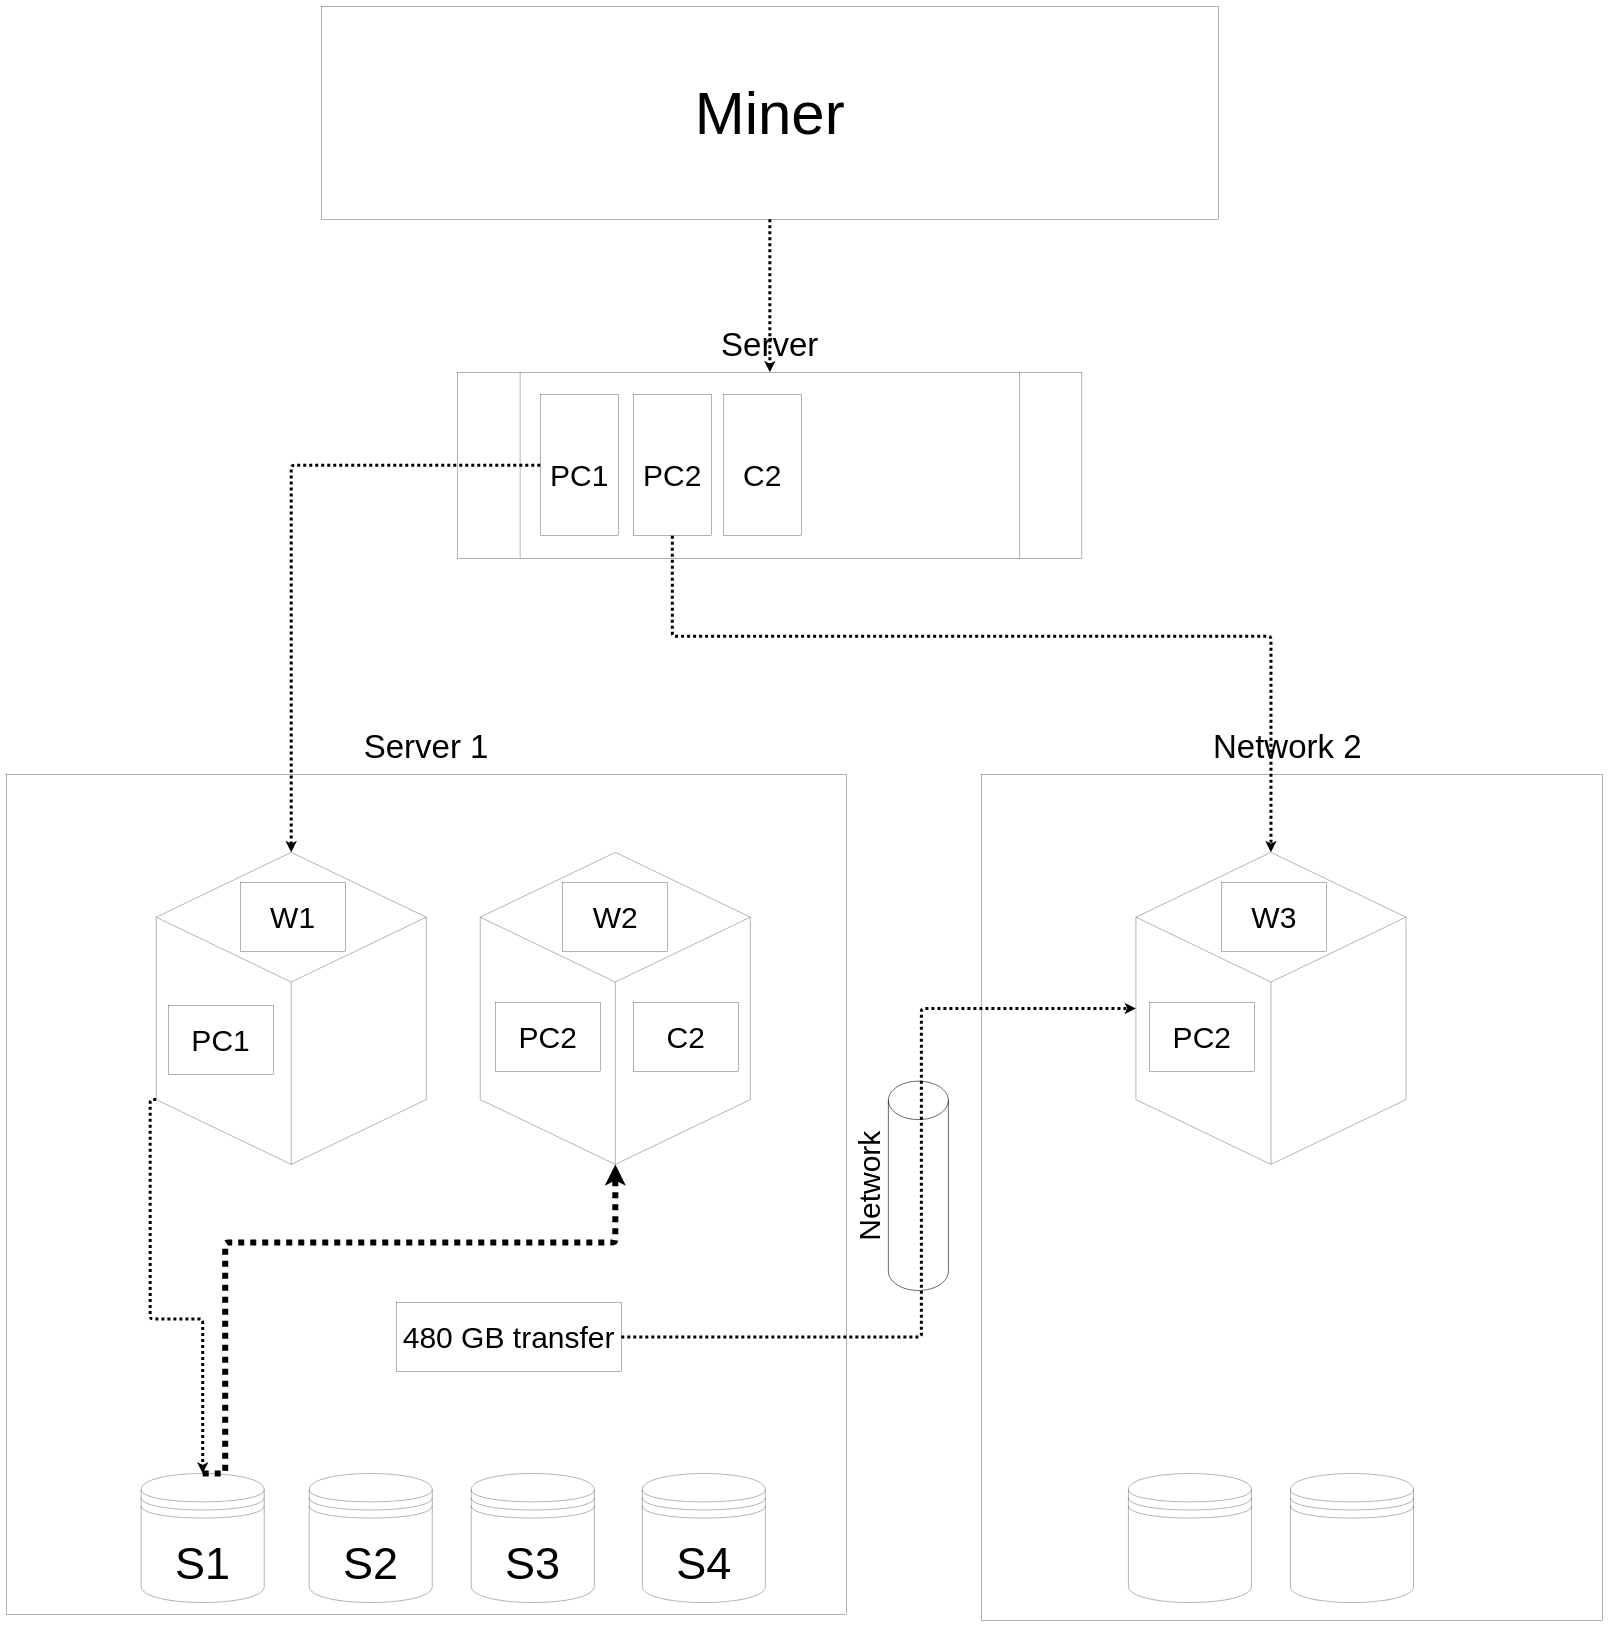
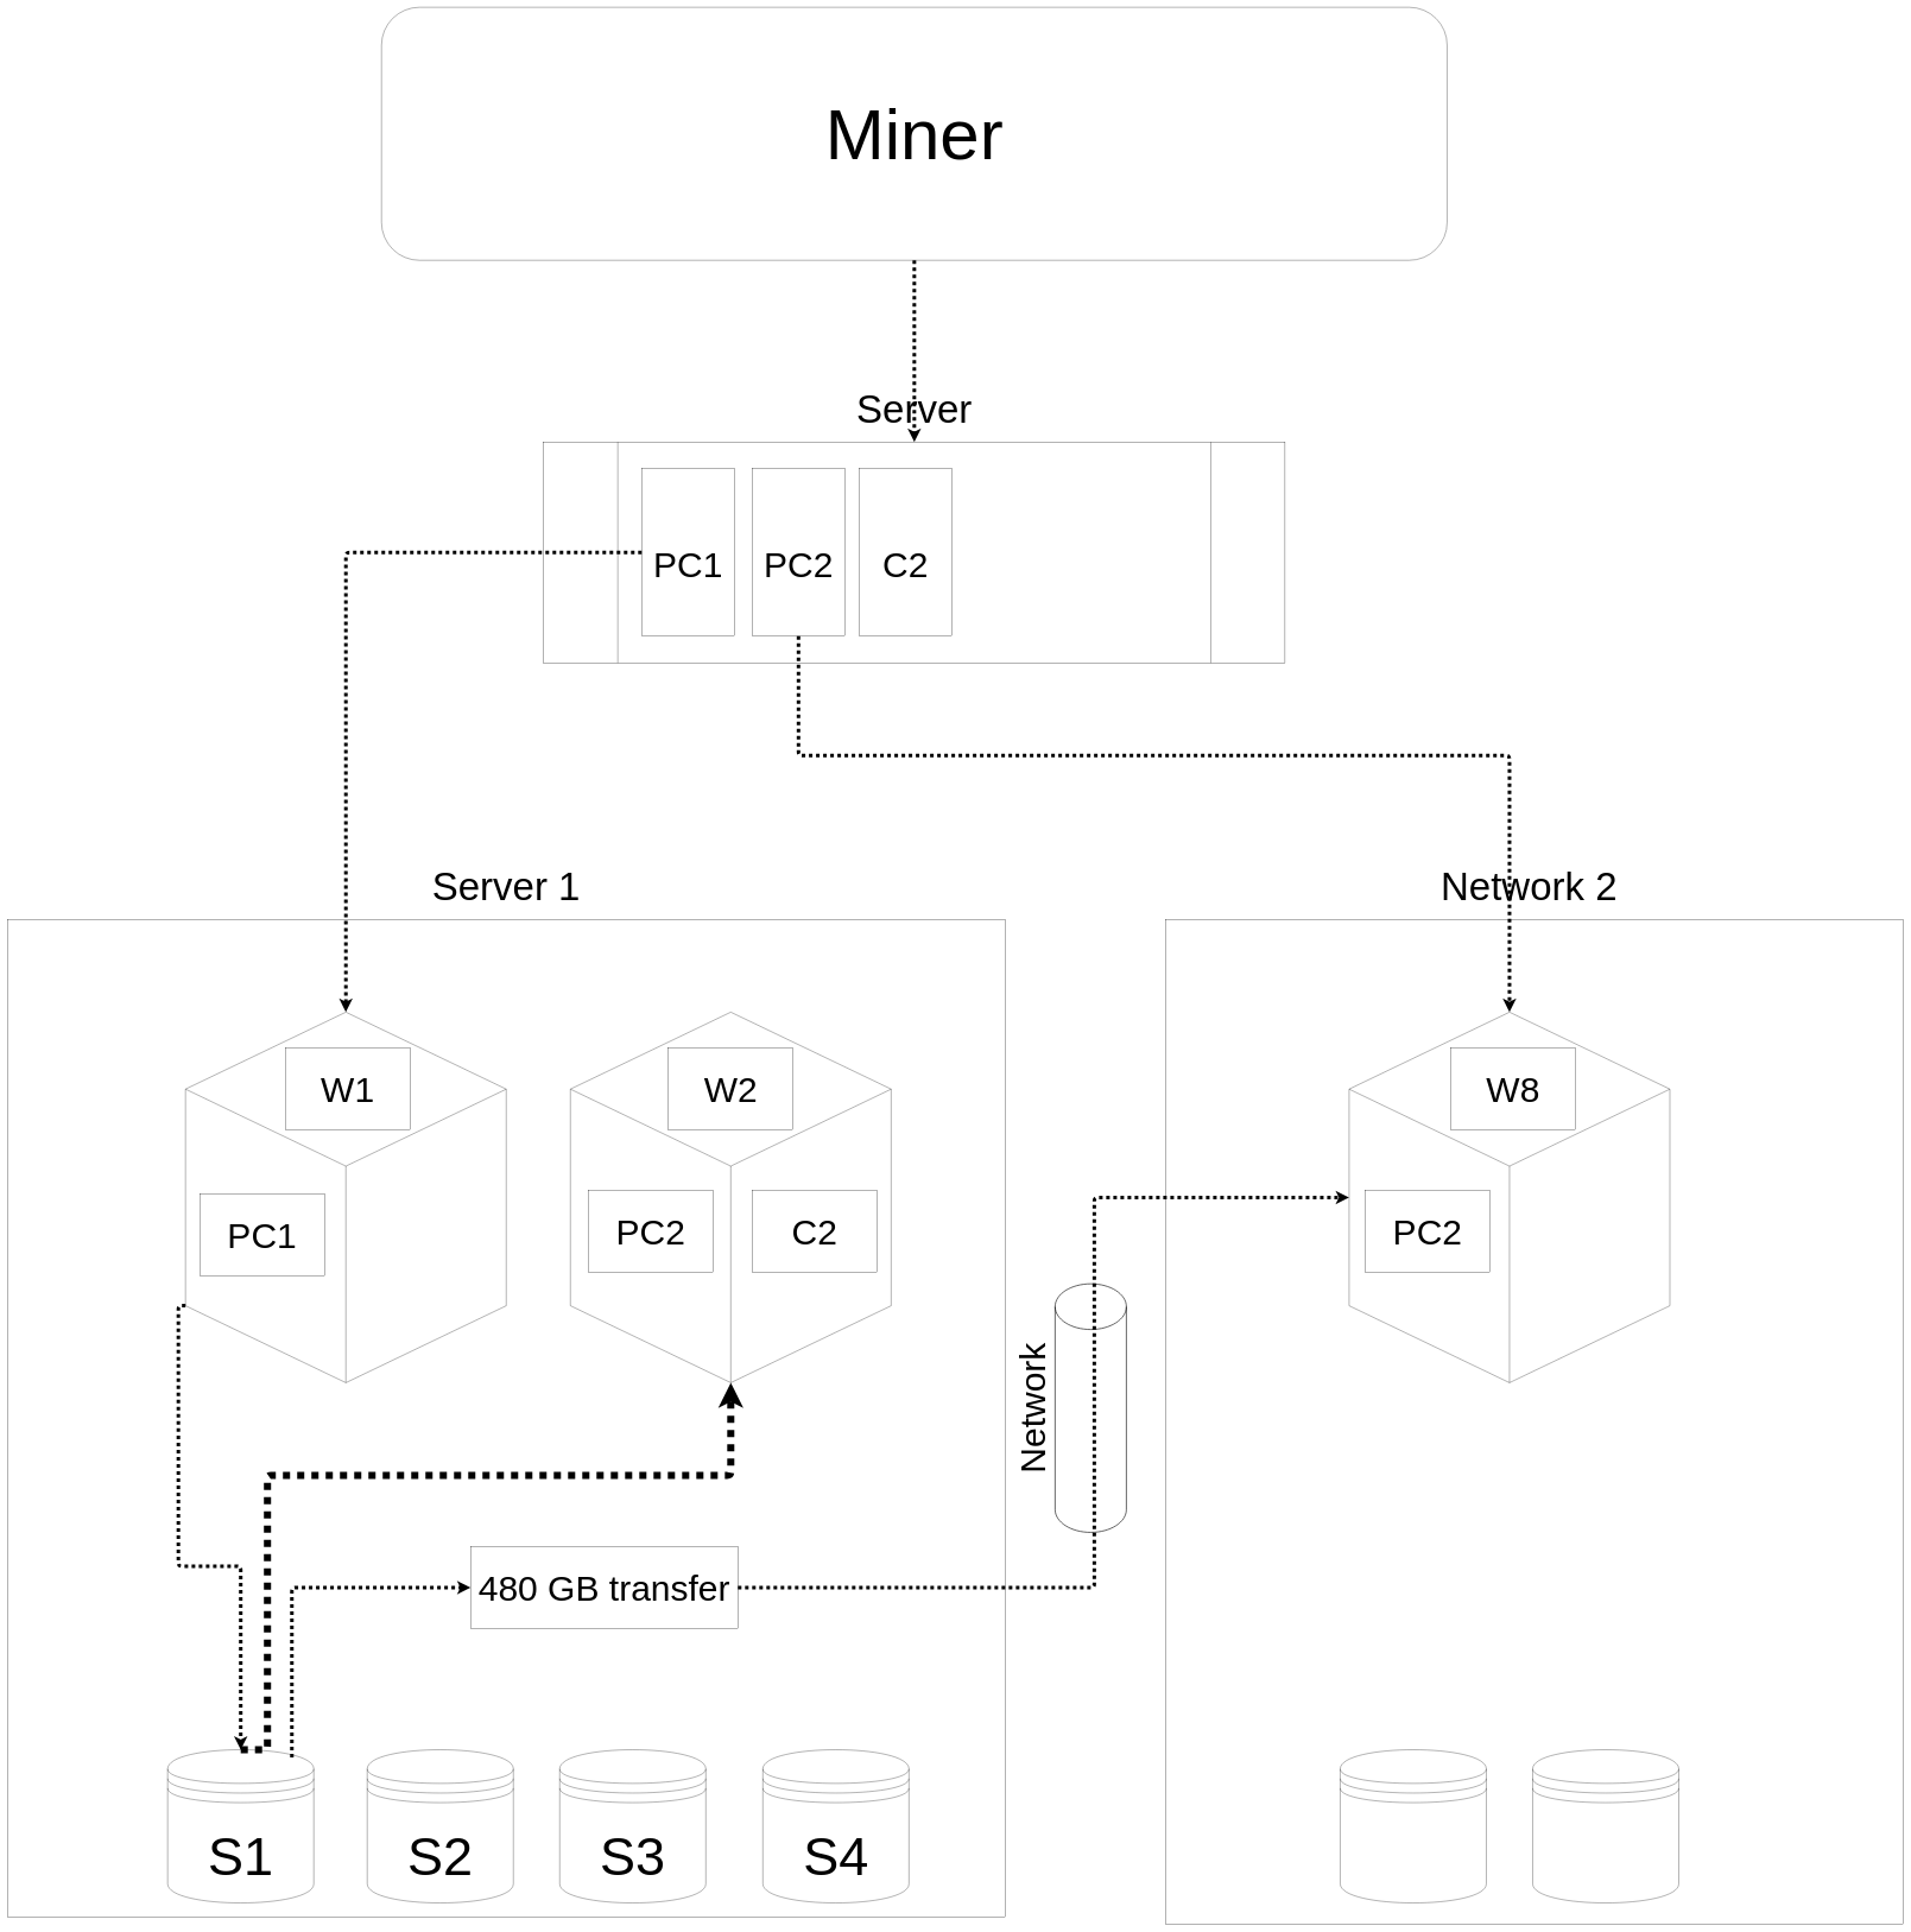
  <mxCell id="0" />
  <mxCell id="1" parent="0" />
  <mxCell id="2" style="edgeStyle=orthogonalEdgeStyle;rounded=1;orthogonalLoop=1;jettySize=auto;html=1;entryX=0.5;entryY=0;entryDx=0;entryDy=0;fontSize=200;strokeWidth=10;dashed=1;dashPattern=1 1;" parent="1" source="3" target="5" edge="1"><mxGeometry relative="1" as="geometry" /></mxCell>
- <mxCell id="3" value="Miner" style="whiteSpace=wrap;html=1;fontSize=200;gradientColor=none;align=center;fillColor=none;rounded=0;" parent="1" vertex="1"><mxGeometry x="1070" y="20" width="2990" height="710" as="geometry" /></mxCell>
+ <mxCell id="3" value="Miner" style="rounded=1;whiteSpace=wrap;html=1;fontSize=200;gradientColor=none;align=center;fillColor=none;" parent="1" vertex="1"><mxGeometry x="1070" y="20" width="2990" height="710" as="geometry" /></mxCell>
  <mxCell id="4" value="&lt;font style=&quot;font-size: 110px&quot;&gt;Server 1&lt;/font&gt;" style="whiteSpace=wrap;html=1;aspect=fixed;fontSize=200;fillColor=none;gradientColor=none;align=center;labelPosition=center;verticalLabelPosition=top;verticalAlign=bottom;" parent="1" vertex="1"><mxGeometry x="20" y="2580" width="2800" height="2800" as="geometry" /></mxCell>
  <mxCell id="5" value="&lt;font style=&quot;font-size: 110px&quot;&gt;Server&lt;/font&gt;" style="shape=process;whiteSpace=wrap;html=1;backgroundOutline=1;fontSize=200;fillColor=none;gradientColor=none;align=center;labelPosition=center;verticalLabelPosition=top;verticalAlign=bottom;" parent="1" vertex="1"><mxGeometry x="1525" y="1240" width="2080" height="620" as="geometry" /></mxCell>
  <mxCell id="6" style="edgeStyle=orthogonalEdgeStyle;rounded=1;orthogonalLoop=1;jettySize=auto;html=1;dashed=1;dashPattern=1 1;fontSize=200;strokeWidth=10;" parent="1" source="7" target="13" edge="1"><mxGeometry relative="1" as="geometry" /></mxCell>
  <mxCell id="7" value="&lt;font style=&quot;font-size: 100px&quot;&gt;PC1&lt;/font&gt;" style="rounded=0;whiteSpace=wrap;html=1;fontSize=200;fillColor=none;gradientColor=none;align=center;" parent="1" vertex="1"><mxGeometry x="1800" y="1315" width="260" height="470" as="geometry" /></mxCell>
  <mxCell id="8" style="edgeStyle=orthogonalEdgeStyle;rounded=1;orthogonalLoop=1;jettySize=auto;html=1;entryX=0.5;entryY=0;entryDx=0;entryDy=0;entryPerimeter=0;dashed=1;dashPattern=1 1;fontSize=100;strokeWidth=10;" parent="1" source="9" target="15" edge="1"><mxGeometry relative="1" as="geometry"><Array as="points"><mxPoint x="2240" y="2120" /><mxPoint x="4235" y="2120" /></Array></mxGeometry></mxCell>
  <mxCell id="9" value="&lt;font style=&quot;font-size: 100px&quot;&gt;PC2&lt;/font&gt;" style="rounded=0;whiteSpace=wrap;html=1;fontSize=200;fillColor=none;gradientColor=none;align=center;" parent="1" vertex="1"><mxGeometry x="2110" y="1315" width="260" height="470" as="geometry" /></mxCell>
  <mxCell id="10" value="&lt;font style=&quot;font-size: 100px&quot;&gt;C2&lt;/font&gt;" style="rounded=0;whiteSpace=wrap;html=1;fontSize=200;fillColor=none;gradientColor=none;align=center;" parent="1" vertex="1"><mxGeometry x="2410" y="1315" width="260" height="470" as="geometry" /></mxCell>
  <mxCell id="11" value="&lt;font style=&quot;font-size: 110px&quot;&gt;Network 2&amp;nbsp;&lt;/font&gt;" style="rounded=0;whiteSpace=wrap;html=1;fontSize=200;fillColor=none;gradientColor=none;align=center;labelPosition=center;verticalLabelPosition=top;verticalAlign=bottom;" parent="1" vertex="1"><mxGeometry x="3270" y="2580" width="2070" height="2820" as="geometry" /></mxCell>
  <mxCell id="12" style="edgeStyle=orthogonalEdgeStyle;rounded=1;orthogonalLoop=1;jettySize=auto;html=1;exitX=0;exitY=0;exitDx=0;exitDy=823.929;exitPerimeter=0;dashed=1;dashPattern=1 1;fontSize=100;strokeWidth=10;" parent="1" source="13" target="19" edge="1"><mxGeometry relative="1" as="geometry" /></mxCell>
  <mxCell id="13" value="" style="html=1;whiteSpace=wrap;shape=isoCube2;backgroundOutline=1;isoAngle=15;fontSize=200;fillColor=none;gradientColor=none;align=left;" parent="1" vertex="1"><mxGeometry x="520" y="2840" width="900" height="1040" as="geometry" /></mxCell>
  <mxCell id="14" value="" style="html=1;whiteSpace=wrap;shape=isoCube2;backgroundOutline=1;isoAngle=15;fontSize=200;fillColor=none;gradientColor=none;align=left;" parent="1" vertex="1"><mxGeometry x="1600" y="2840" width="900" height="1040" as="geometry" /></mxCell>
  <mxCell id="15" value="" style="html=1;whiteSpace=wrap;shape=isoCube2;backgroundOutline=1;isoAngle=15;fontSize=200;fillColor=none;gradientColor=none;align=left;" parent="1" vertex="1"><mxGeometry x="3785" y="2840" width="900" height="1040" as="geometry" /></mxCell>
  <mxCell id="16" style="edgeStyle=orthogonalEdgeStyle;rounded=1;orthogonalLoop=1;jettySize=auto;html=1;entryX=0;entryY=0.5;entryDx=0;entryDy=0;entryPerimeter=0;dashed=1;dashPattern=1 1;fontSize=100;strokeWidth=10;startArrow=none;" parent="1" source="32" target="15" edge="1"><mxGeometry relative="1" as="geometry"><Array as="points"><mxPoint x="3070" y="4455" /><mxPoint x="3070" y="3360" /></Array></mxGeometry></mxCell>
+ <mxCell id="17" style="edgeStyle=orthogonalEdgeStyle;rounded=1;orthogonalLoop=1;jettySize=auto;html=1;exitX=0.85;exitY=0.05;exitDx=0;exitDy=0;exitPerimeter=0;entryX=0;entryY=0.5;entryDx=0;entryDy=0;dashed=1;dashPattern=1 1;fontSize=100;strokeWidth=10;" parent="1" source="19" target="32" edge="1"><mxGeometry relative="1" as="geometry"><Array as="points"><mxPoint x="819" y="4455" /></Array></mxGeometry></mxCell>
  <mxCell id="18" style="edgeStyle=orthogonalEdgeStyle;rounded=1;orthogonalLoop=1;jettySize=auto;html=1;exitX=0.5;exitY=0;exitDx=0;exitDy=0;dashed=1;dashPattern=1 1;fontSize=100;strokeWidth=20;fillColor=#f8cecc;gradientColor=#ea6b66;" parent="1" source="19" target="14" edge="1"><mxGeometry relative="1" as="geometry"><Array as="points"><mxPoint x="750" y="4910" /><mxPoint x="750" y="4140" /><mxPoint x="2050" y="4140" /></Array></mxGeometry></mxCell>
  <mxCell id="19" value="&lt;font style=&quot;font-size: 150px&quot;&gt;S1&lt;/font&gt;" style="shape=datastore;whiteSpace=wrap;html=1;fontSize=200;fillColor=none;gradientColor=none;align=center;" parent="1" vertex="1"><mxGeometry x="470" y="4910" width="410" height="430" as="geometry" /></mxCell>
  <mxCell id="20" value="&lt;font style=&quot;font-size: 150px&quot;&gt;S2&lt;/font&gt;" style="shape=datastore;whiteSpace=wrap;html=1;fontSize=200;fillColor=none;gradientColor=none;align=center;" parent="1" vertex="1"><mxGeometry x="1030" y="4910" width="410" height="430" as="geometry" /></mxCell>
  <mxCell id="21" value="&lt;font style=&quot;font-size: 150px&quot;&gt;S3&lt;/font&gt;" style="shape=datastore;whiteSpace=wrap;html=1;fontSize=200;fillColor=none;gradientColor=none;align=center;" parent="1" vertex="1"><mxGeometry x="1570" y="4910" width="410" height="430" as="geometry" /></mxCell>
  <mxCell id="22" value="&lt;font style=&quot;font-size: 150px&quot;&gt;S4&lt;/font&gt;" style="shape=datastore;whiteSpace=wrap;html=1;fontSize=200;fillColor=none;gradientColor=none;align=center;" parent="1" vertex="1"><mxGeometry x="2140" y="4910" width="410" height="430" as="geometry" /></mxCell>
  <mxCell id="23" value="" style="shape=datastore;whiteSpace=wrap;html=1;fontSize=200;fillColor=none;gradientColor=none;align=left;" parent="1" vertex="1"><mxGeometry x="3760" y="4910" width="410" height="430" as="geometry" /></mxCell>
  <mxCell id="24" value="" style="shape=datastore;whiteSpace=wrap;html=1;fontSize=200;fillColor=none;gradientColor=none;align=left;" parent="1" vertex="1"><mxGeometry x="4300" y="4910" width="410" height="430" as="geometry" /></mxCell>
  <mxCell id="25" value="W1" style="text;html=1;fillColor=none;align=center;verticalAlign=middle;whiteSpace=wrap;rounded=0;fontSize=100;strokeColor=#000000;" parent="1" vertex="1"><mxGeometry x="800" y="2940" width="350" height="230" as="geometry" /></mxCell>
  <mxCell id="26" value="W2" style="text;html=1;fillColor=none;align=center;verticalAlign=middle;whiteSpace=wrap;rounded=0;fontSize=100;strokeColor=#000000;" parent="1" vertex="1"><mxGeometry x="1875" y="2940" width="350" height="230" as="geometry" /></mxCell>
- <mxCell id="27" value="W3" style="text;html=1;fillColor=none;align=center;verticalAlign=middle;whiteSpace=wrap;rounded=0;fontSize=100;strokeColor=#000000;" parent="1" vertex="1"><mxGeometry x="4070" y="2940" width="350" height="230" as="geometry" /></mxCell>
+ <mxCell id="27" value="W8" style="text;html=1;fillColor=none;align=center;verticalAlign=middle;whiteSpace=wrap;rounded=0;fontSize=100;strokeColor=#000000;" parent="1" vertex="1"><mxGeometry x="4070" y="2940" width="350" height="230" as="geometry" /></mxCell>
  <mxCell id="28" value="PC1" style="text;html=1;fillColor=none;align=center;verticalAlign=middle;whiteSpace=wrap;rounded=0;fontSize=100;strokeColor=#000000;" parent="1" vertex="1"><mxGeometry x="560" y="3350" width="350" height="230" as="geometry" /></mxCell>
  <mxCell id="29" value="PC2" style="text;html=1;fillColor=none;align=center;verticalAlign=middle;whiteSpace=wrap;rounded=0;fontSize=100;strokeColor=#000000;" parent="1" vertex="1"><mxGeometry x="1650" y="3340" width="350" height="230" as="geometry" /></mxCell>
  <mxCell id="30" value="PC2" style="text;html=1;fillColor=none;align=center;verticalAlign=middle;whiteSpace=wrap;rounded=0;fontSize=100;strokeColor=#000000;" parent="1" vertex="1"><mxGeometry x="3830" y="3340" width="350" height="230" as="geometry" /></mxCell>
  <mxCell id="31" value="C2" style="text;html=1;fillColor=none;align=center;verticalAlign=middle;whiteSpace=wrap;rounded=0;fontSize=100;strokeColor=#000000;" parent="1" vertex="1"><mxGeometry x="2110" y="3340" width="350" height="230" as="geometry" /></mxCell>
  <mxCell id="32" value="480 GB transfer" style="text;html=1;fillColor=none;align=center;verticalAlign=middle;whiteSpace=wrap;rounded=0;fontSize=100;strokeColor=#000000;" parent="1" vertex="1"><mxGeometry x="1320" y="4340" width="750" height="230" as="geometry" /></mxCell>
  <mxCell id="33" value="Network" style="strokeWidth=2;html=1;shape=mxgraph.flowchart.direct_data;whiteSpace=wrap;fontSize=100;fillColor=none;gradientColor=none;align=center;rotation=-90;labelPosition=center;verticalLabelPosition=top;verticalAlign=bottom;" parent="1" vertex="1"><mxGeometry x="2711.25" y="3851.25" width="697.5" height="200" as="geometry" /></mxCell>
